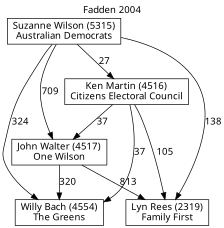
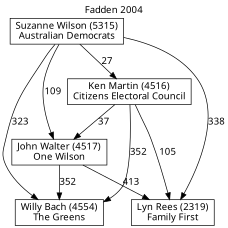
  digraph {
    fontname="Noto Sans"
    label="Fadden 2004"
    labelloc=t
    mclimit=10
    node [fontname="Noto Sans" shape=box]
    edge [fontname="Noto Sans"]
    n1 [label="John Walter (4517)\nOne Wilson"]
    n2 [label="Lyn Rees (2319)\nFamily First"]
    n3 [label="Willy Bach (4554)\nThe Greens"]
    n4 [label="Ken Martin (4516)\nCitizens Electoral Council"]
    n5 [label="Suzanne Wilson (5315)\nAustralian Democrats"]
-   n1 -> n2 [label=813]
-   n1 -> n3 [label=320]
+   n1 -> n2 [label=413]
+   n1 -> n3 [label=352]
    n4 -> n1 [label=37]
    n4 -> n2 [label=105]
-   n4 -> n3 [label=37]
-   n5 -> n1 [label=709]
-   n5 -> n2 [label=138]
-   n5 -> n3 [label=324]
+   n4 -> n3 [label=352]
+   n5 -> n1 [label=109]
+   n5 -> n2 [label=338]
+   n5 -> n3 [label=323]
    n5 -> n4 [label=27]
  }
